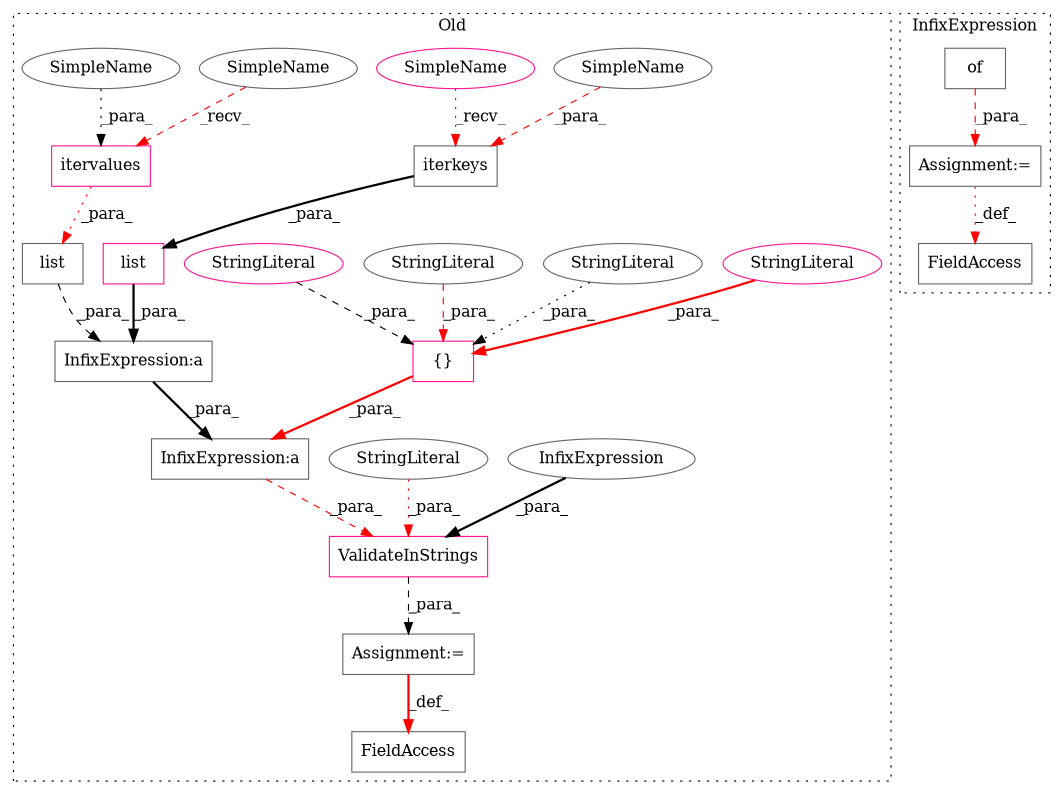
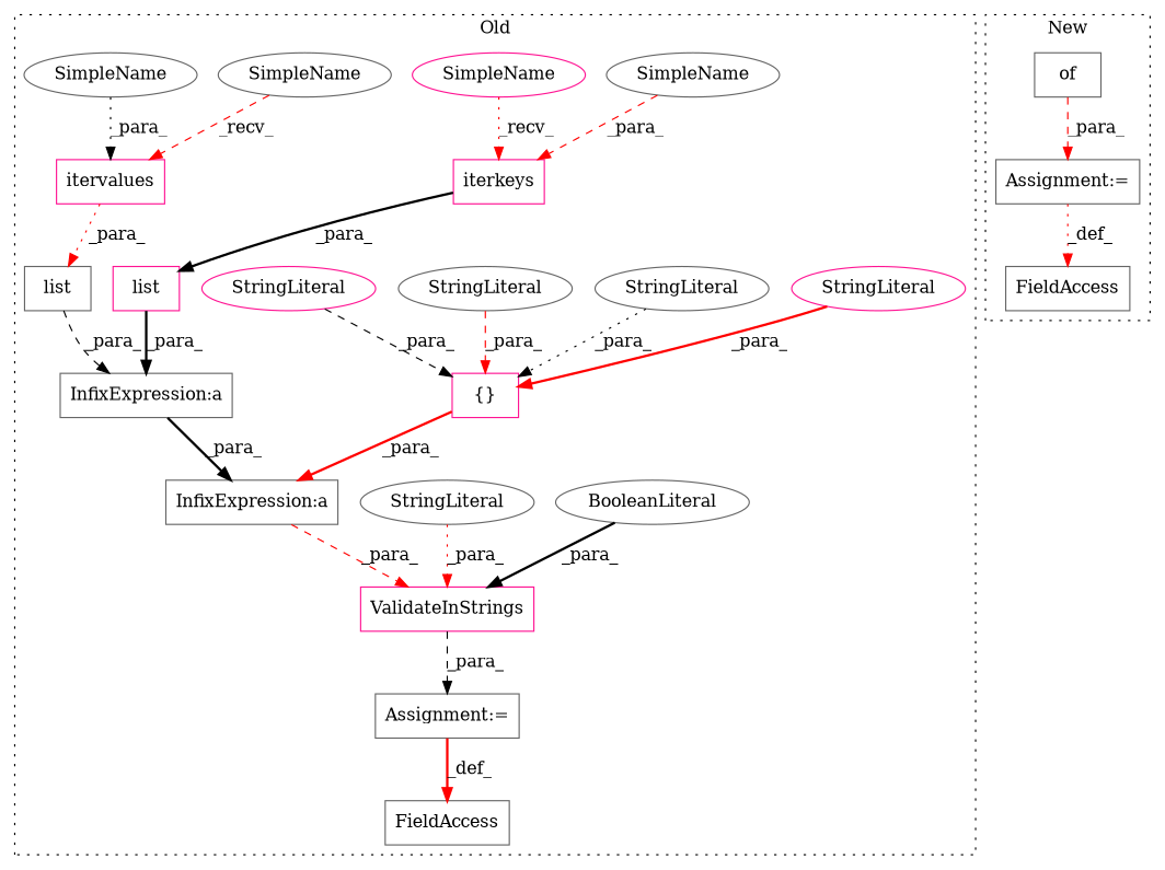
  digraph {
    node [a=32 color=gray40 l=3 shape=box]
    edge [color=red style=dashed]
    n1 [color=deeppink l="11,1" label=itervalues s="28559,28579"]
    n2 [a=27 label="InfixExpression:a" s=28547]
    n3 [a=27 label="InfixExpression:a" s=28582]
    n4 [a=4 color=deeppink l="1,1" label="{}" s="28597,28618"]
    n5 [color=deeppink l="18,1" label=ValidateInStrings s="28487,28624"]
-   n6 [a=9 l=4 label=InfixExpression s=28620 shape=ellipse]
-   n7 [l="9,1" label=iterkeys s="28527,28545"]
+   n6 [a=9 l=4 label=BooleanLiteral s=28620 shape=ellipse]
+   n7 [color=deeppink l="9,1" label=iterkeys s="28527,28545"]
    n8 [l="5,1" label=list s="28550,28580"]
    n9 [a=45 l=11 label=StringLiteral s=28505 shape=ellipse]
    n10 [color=deeppink l="5,1" label=list s="28518,28546"]
    n11 [a=45 l=6 label=StringLiteral s=28605 shape=ellipse]
    n12 [a=45 color=deeppink l=6 label=StringLiteral s=28598 shape=ellipse]
    n13 [a=45 color=deeppink label=StringLiteral s=28612 shape=ellipse]
    n14 [a=45 l=2 label=StringLiteral s=28616 shape=ellipse]
    n15 [a=22 l=25 label=FieldAccess s=28461]
    n16 [a=7 l=1 label="Assignment:=" s=28486]
    n17 [a=42 l=9 label=SimpleName s=28536 shape=ellipse]
    n18 [a=42 l=9 label=SimpleName s=28570 shape=ellipse]
    n19 [a=42 color=deeppink label=SimpleName s=28523 shape=ellipse]
    n20 [a=42 label=SimpleName s=28555 shape=ellipse]
    n21 [l="3,1" label=of s="28912,46180"]
    n22 [a=22 l=2 label=FieldAccess s=46223]
    n23 [a=7 l=1 label="Assignment:=" s=46225]
    subgraph cluster_1 {
      label=Old
      style=dotted
      n1
      n2
      n3
      n4
      n5
      n6
      n7
      n8
      n9
      n10
      n11
      n12
      n13
      n14
      n15
      n16
      n17
      n18
      n19
      n20
    }
    subgraph cluster_2 {
-     label=InfixExpression
+     label=New
      style=dotted
      n21
      n22
      n23
    }
    n1 -> n8 [label=_para_ style=dotted]
    n2 -> n3 [color=black label=_para_ style=bold]
    n3 -> n5 [label=_para_]
    n4 -> n3 [label=_para_ style=bold]
    n5 -> n16 [color=black label=_para_]
    n6 -> n5 [color=black label=_para_ style=bold]
    n7 -> n10 [color=black label=_para_ style=bold]
    n8 -> n2 [color=black label=_para_]
    n9 -> n5 [label=_para_ style=dotted]
    n10 -> n2 [color=black label=_para_ style=bold]
    n11 -> n4 [label=_para_]
    n12 -> n4 [color=black label=_para_]
    n13 -> n4 [label=_para_ style=bold]
    n14 -> n4 [color=black label=_para_ style=dotted]
    n16 -> n15 [label=_def_ style=bold]
    n17 -> n7 [label=_para_]
    n18 -> n1 [color=black label=_para_ style=dotted]
    n19 -> n7 [label=_recv_ style=dotted]
    n20 -> n1 [label=_recv_]
    n21 -> n23 [label=_para_]
    n23 -> n22 [label=_def_ style=dotted]
  }
